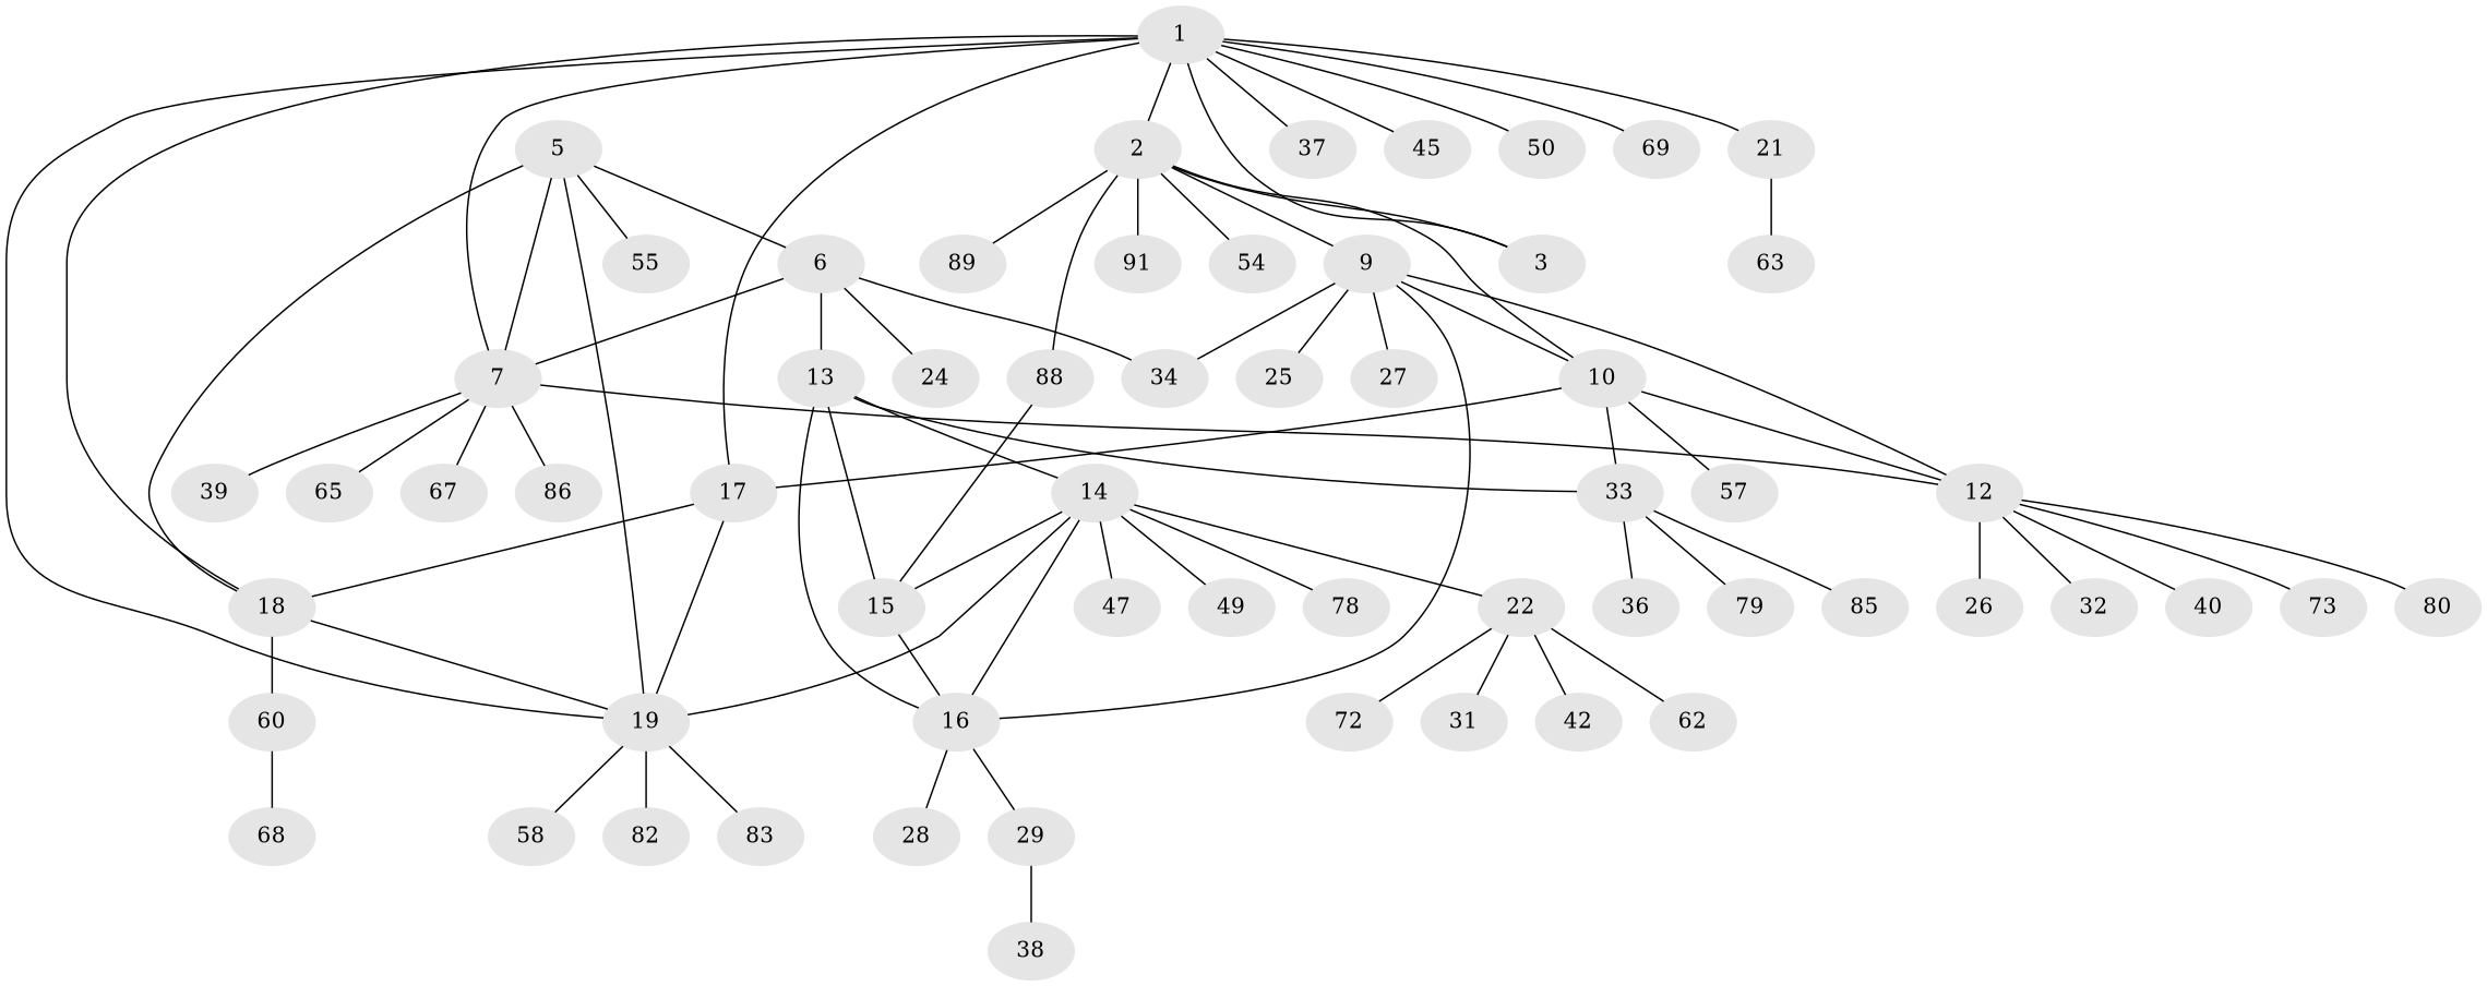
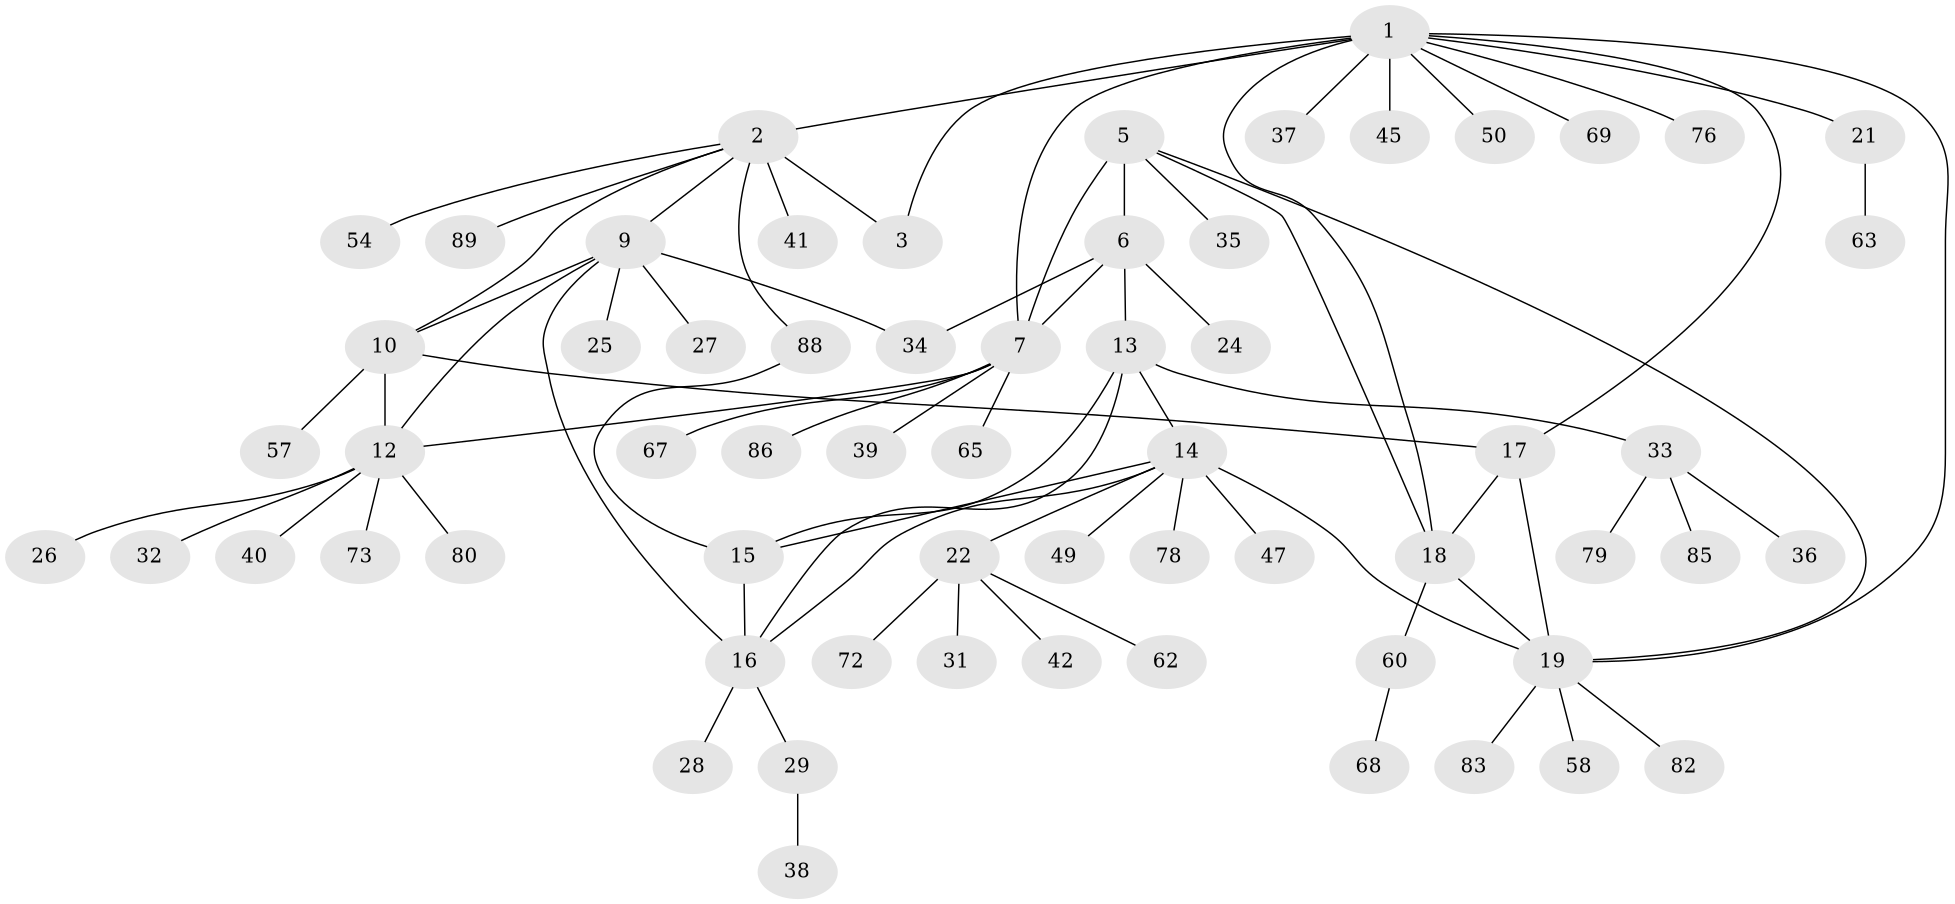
  graph {
    node [color=gray90 style=filled]
    1 [super="+20"]
    2 [super="+4"]
    3
    7 [super="+48"]
    17
    18 [super="+74"]
    19 [super="+23"]
    21 [super="+61"]
    37 [super="+70"]
    45
    n11 [label=50]
    69
+   76
    9 [super="+71"]
    10 [super="+11"]
-   41 [label=91]
+   41
    54
    88
    89
    12 [super="+46"]
    39 [super="+77"]
    65
    67
    86
    60 [super="+87"]
    58
    82
    83
    63
    34 [super="+81"]
    16 [super="+50"]
    25
    27
    33 [super="+51"]
    57
    15 [super="+35"]
    5 [super="+8"]
    6 [super="+52"]
-   55
+   55 [label=35]
    13 [super="+44"]
    24
    14 [super="+30"]
    26
    32
    40 [super="+66"]
    73
    80
    28
    29 [super="+43"]
    36 [super="+53"]
    79
    85
    22 [super="+59"]
    47
    49
    78 [super="+84"]
    31
    42
    62
    72 [super="+75"]
    38
    68
    1 -- 2 [weight=2]
    1 -- 3
    1 -- 7
    1 -- 17
    1 -- 18
    1 -- 19
    1 -- 21
    1 -- 37
    1 -- 45
    1 -- n11
    1 -- 69
+   1 -- 76
    2 -- 3 [weight=2]
    2 -- 9
    2 -- 10
    2 -- 41
    2 -- 54
    2 -- 88
    2 -- 89
    7 -- 12
    7 -- 39
    7 -- 65
    7 -- 67
    7 -- 86
    17 -- 18
    17 -- 19
    18 -- 19
    18 -- 60
    19 -- 58
    19 -- 82
    19 -- 83
    21 -- 63
    9 -- 10 [weight=2]
    9 -- 12
    9 -- 34
    9 -- 16
    9 -- 25
    9 -- 27
    10 -- 17
    10 -- 12 [weight=2]
-   10 -- 33
    10 -- 57
    88 -- 15
    12 -- 26
    12 -- 32
    12 -- 40
    12 -- 73
    12 -- 80
    60 -- 68
    16 -- 28
    16 -- 29
    33 -- 36
    33 -- 79
    33 -- 85
    15 -- 16
    5 -- 7 [weight=2]
    5 -- 18
    5 -- 19
    5 -- 6 [weight=2]
    5 -- 55
    6 -- 7
    6 -- 34
    6 -- 13
    6 -- 24
    13 -- 16
    13 -- 33
    13 -- 15
    13 -- 14
    14 -- 19
    14 -- 16
    14 -- 15
    14 -- 22
    14 -- 47
    14 -- 49
    14 -- 78
    29 -- 38
    22 -- 31
    22 -- 42
    22 -- 62
    22 -- 72
  }
